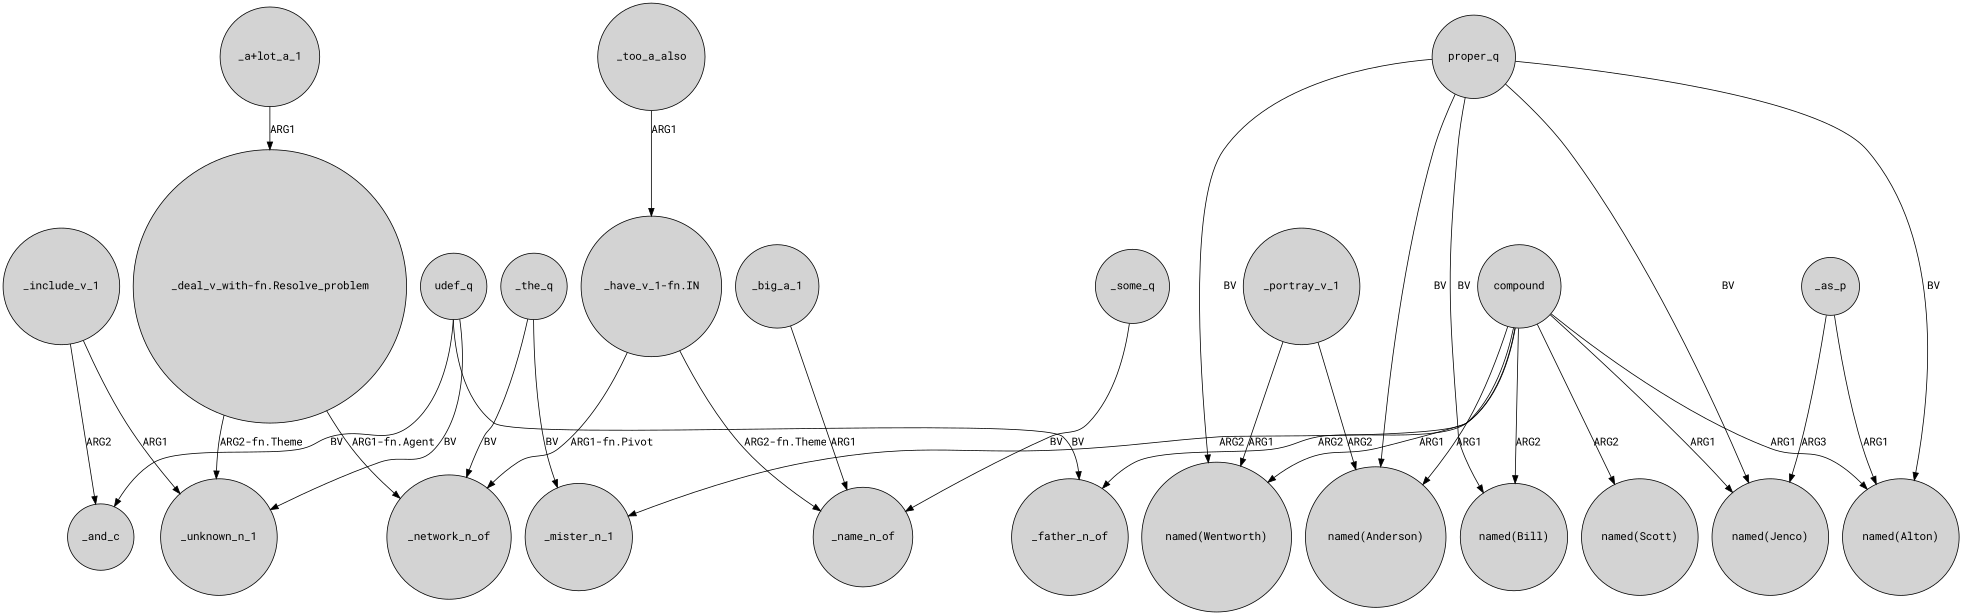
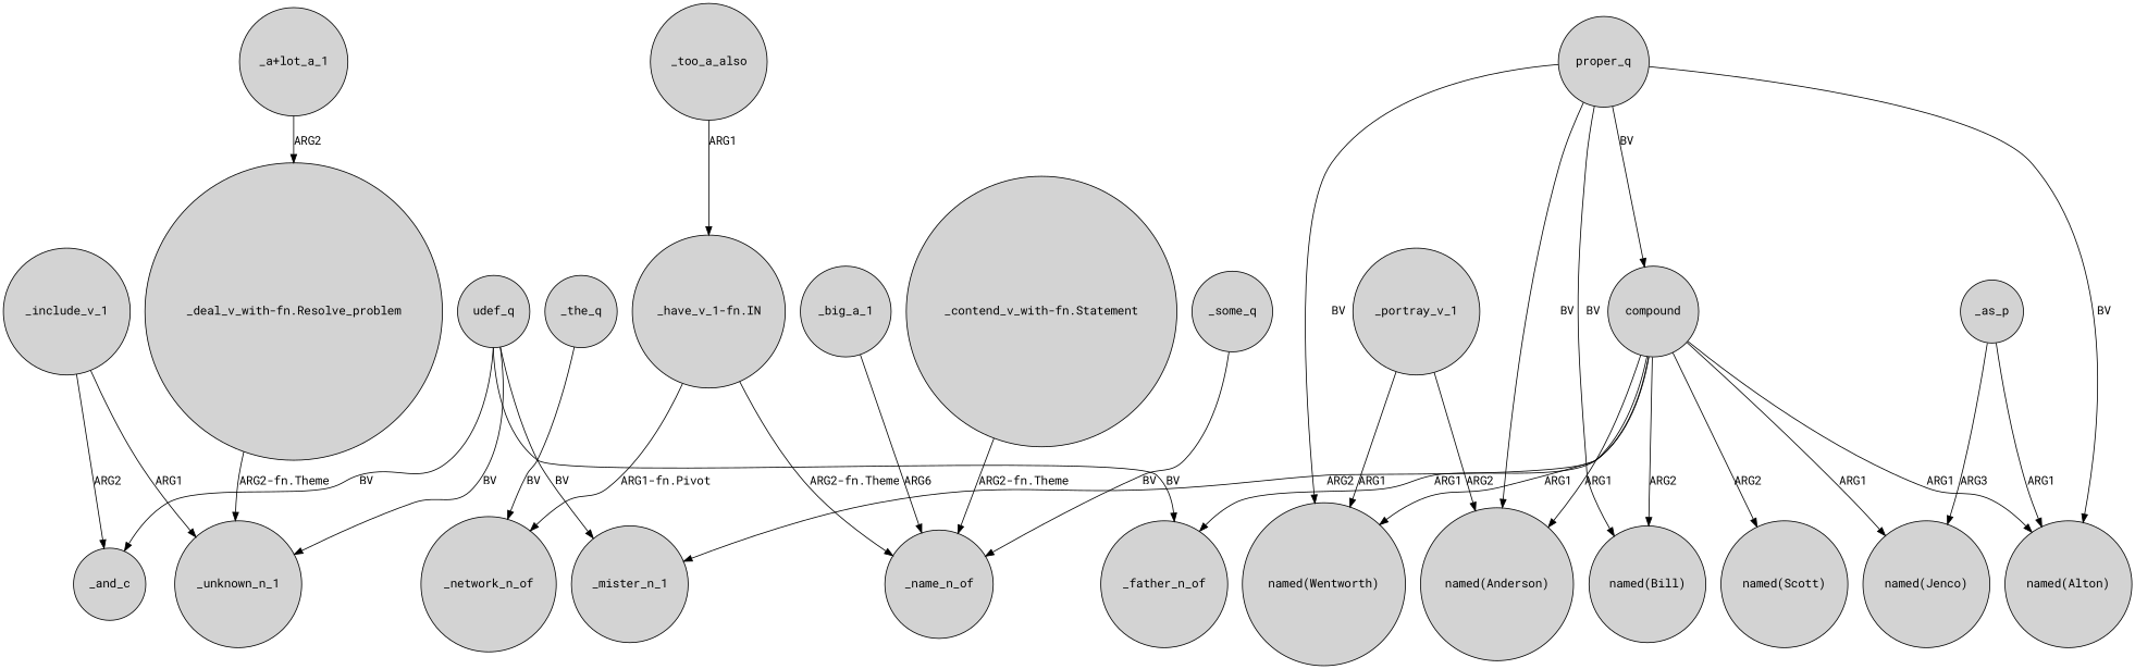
  digraph {
    fontname="Roboto Mono"
    node [fontname="Roboto Mono" shape=circle style=filled]
    edge [fontname="Roboto Mono"]
    _include_v_1
    _and_c
    _unknown_n_1
    _too_a_also
    "_have_v_1-fn.IN"
    _name_n_of
    _network_n_of
    _big_a_1
    udef_q
    _father_n_of
    _mister_n_1
    "_a+lot_a_1"
    "_deal_v_with-fn.Resolve_problem"
    compound
    "named(Alton)"
    "named(Anderson)"
    "named(Bill)"
    "named(Jenco)"
    "named(Wentworth)"
    "named(Scott)"
    proper_q
+   "_contend_v_with-fn.Statement"
    _as_p
    _portray_v_1
    _the_q
    _some_q
    _include_v_1 -> _and_c [label=ARG2]
    _include_v_1 -> _unknown_n_1 [label=ARG1]
    _too_a_also -> "_have_v_1-fn.IN" [label=ARG1]
    "_have_v_1-fn.IN" -> _name_n_of [label="ARG2-fn.Theme"]
    "_have_v_1-fn.IN" -> _network_n_of [label="ARG1-fn.Pivot"]
-   _big_a_1 -> _name_n_of [label=ARG1]
+   _big_a_1 -> _name_n_of [label=ARG6]
    udef_q -> _and_c [label=BV]
    udef_q -> _unknown_n_1 [label=BV]
    udef_q -> _father_n_of [label=BV]
-   _the_q -> _mister_n_1 [label=BV]
-   "_a+lot_a_1" -> "_deal_v_with-fn.Resolve_problem" [label=ARG1]
+   udef_q -> _mister_n_1 [label=BV]
+   "_a+lot_a_1" -> "_deal_v_with-fn.Resolve_problem" [label=ARG2]
    "_deal_v_with-fn.Resolve_problem" -> _unknown_n_1 [label="ARG2-fn.Theme"]
-   "_deal_v_with-fn.Resolve_problem" -> _network_n_of [label="ARG1-fn.Agent"]
-   compound -> _father_n_of [label=ARG2]
+   compound -> _father_n_of [label=ARG1]
    compound -> _mister_n_1 [label=ARG2]
    compound -> "named(Alton)" [label=ARG1]
    compound -> "named(Anderson)" [label=ARG1]
    compound -> "named(Bill)" [label=ARG2]
    compound -> "named(Jenco)" [label=ARG1]
    compound -> "named(Wentworth)" [label=ARG1]
    compound -> "named(Scott)" [label=ARG2]
    proper_q -> "named(Alton)" [label=BV]
    proper_q -> "named(Anderson)" [label=BV]
    proper_q -> "named(Bill)" [label=BV]
-   proper_q -> "named(Jenco)" [label=BV]
+   proper_q -> compound [label=BV]
    proper_q -> "named(Wentworth)" [label=BV]
+   "_contend_v_with-fn.Statement" -> _name_n_of [label="ARG2-fn.Theme"]
    _as_p -> "named(Alton)" [label=ARG1]
    _as_p -> "named(Jenco)" [label=ARG3]
    _portray_v_1 -> "named(Anderson)" [label=ARG2]
    _portray_v_1 -> "named(Wentworth)" [label=ARG1]
    _the_q -> _network_n_of [label=BV]
    _some_q -> _name_n_of [label=BV]
  }
